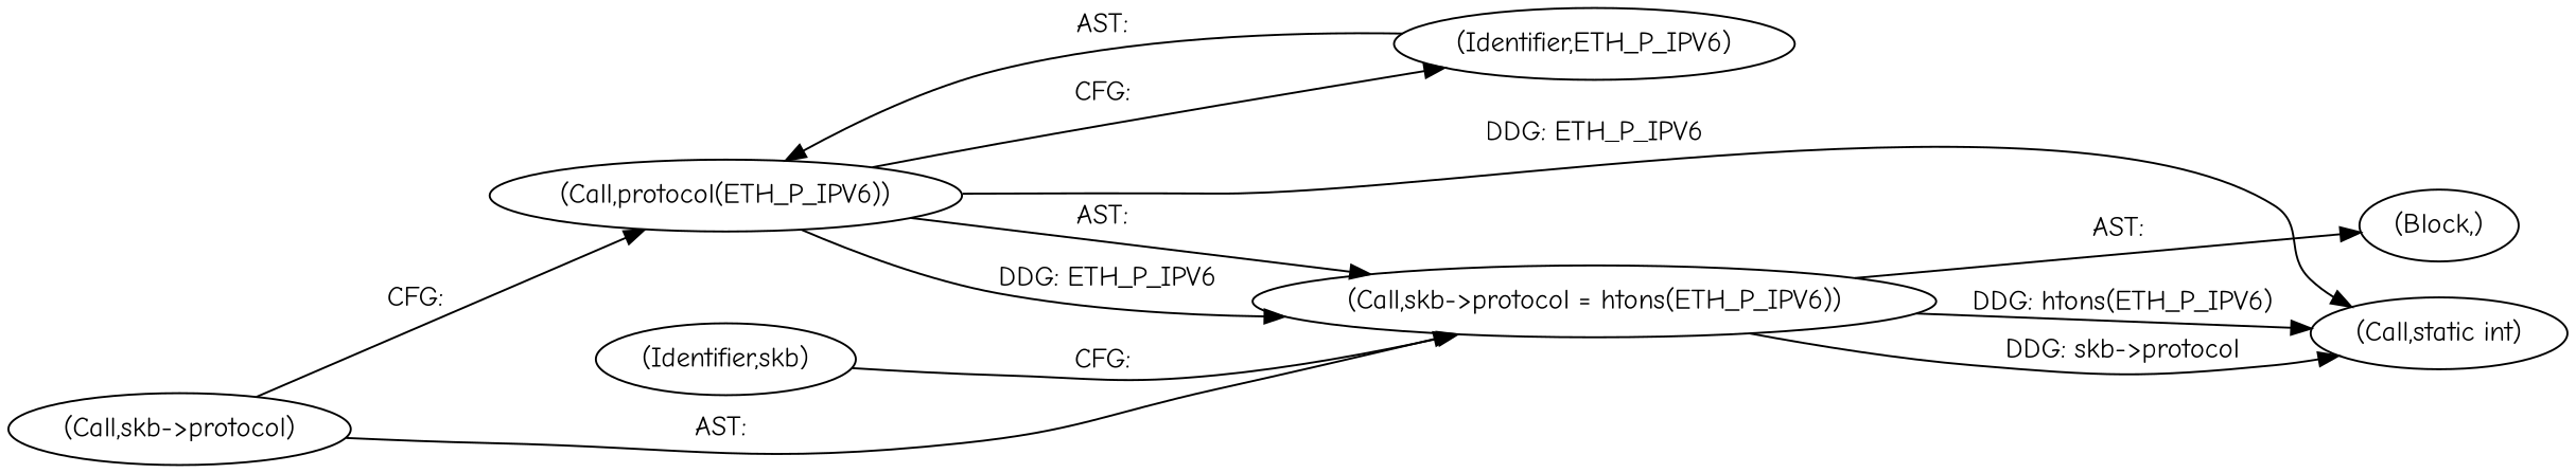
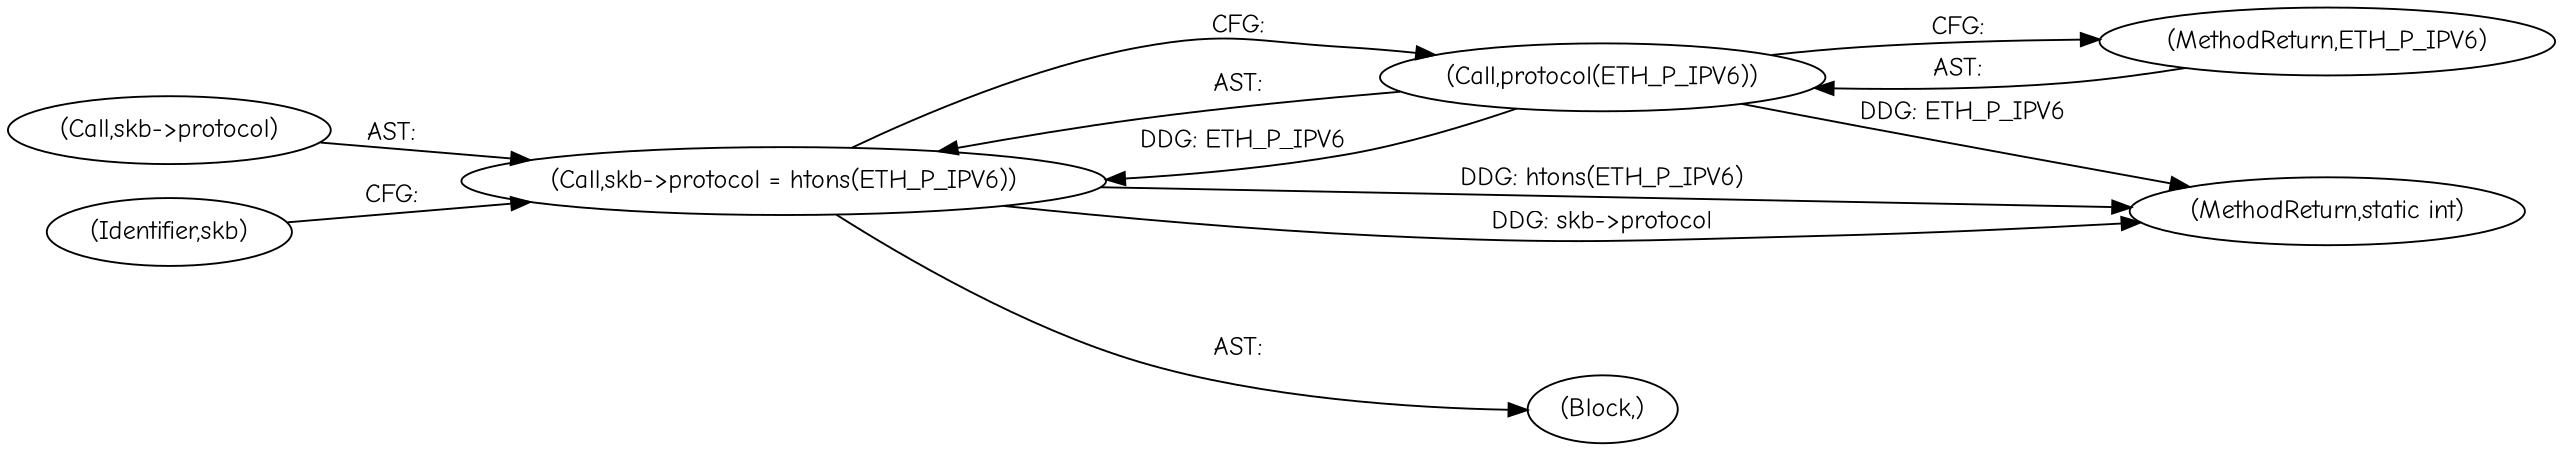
  digraph {
    fontname="Comic Neue"
    rankdir=LR
    node [fontname="Comic Neue"]
    edge [fontname="Comic Neue"]
    n1 [label="(Call,skb->protocol = htons(ETH_P_IPV6))"]
    n2 [label="(Call,protocol(ETH_P_IPV6))"]
-   n3 [label="(Call,static int)"]
+   n3 [label="(MethodReturn,static int)"]
    n4 [label="(Block,)"]
-   n5 [label="(Identifier,ETH_P_IPV6)"]
+   n5 [label="(MethodReturn,ETH_P_IPV6)"]
    n6 [label="(Call,skb->protocol)"]
    n7 [label="(Identifier,skb)"]
-   n6 -> n2 [label="CFG: "]
+   n1 -> n2 [label="CFG: "]
    n1 -> n3 [label="DDG: htons(ETH_P_IPV6)"]
    n1 -> n3 [label="DDG: skb->protocol"]
    n1 -> n4 [label="AST: "]
    n2 -> n1 [label="AST: "]
    n2 -> n1 [label="DDG: ETH_P_IPV6"]
    n2 -> n3 [label="DDG: ETH_P_IPV6"]
    n2 -> n5 [label="CFG: "]
    n5 -> n2 [label="AST: "]
    n6 -> n1 [label="AST: "]
    n7 -> n1 [label="CFG: "]
  }
